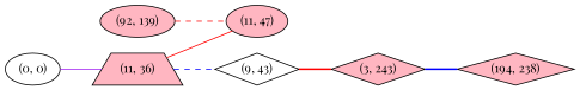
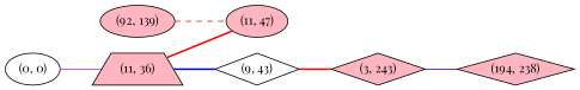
  graph {
    fontname="Playfair Display"
    rankdir=LR
    node [fillcolor=lightpink fontname="Playfair Display" shape=ellipse style=filled]
    edge [color=red fontname="Playfair Display" style=dashed weight=1]
    "(92, 139)"
    "(11, 47)"
    "(194, 238)" [shape=diamond]
    "(0, 0)" [fillcolor=white]
    "(11, 36)" [shape=trapezium]
    n6 [fillcolor=white label="(9, 43)" shape=diamond]
    "(3, 243)" [shape=diamond]
    "(92, 139)" -- "(11, 47)"
    "(0, 0)" -- "(11, 36)" [color=purple style=solid weight=4]
-   "(11, 36)" -- "(11, 47)" [style=solid]
-   "(11, 36)" -- n6 [color=blue weight=3]
+   "(11, 36)" -- "(11, 47)" [style=bold]
+   "(11, 36)" -- n6 [color=blue style=bold weight=3]
    n6 -- "(3, 243)" [style=bold]
-   "(3, 243)" -- "(194, 238)" [color=blue style=bold weight=3]
+   "(3, 243)" -- "(194, 238)" [color=blue style=solid weight=3]
  }
